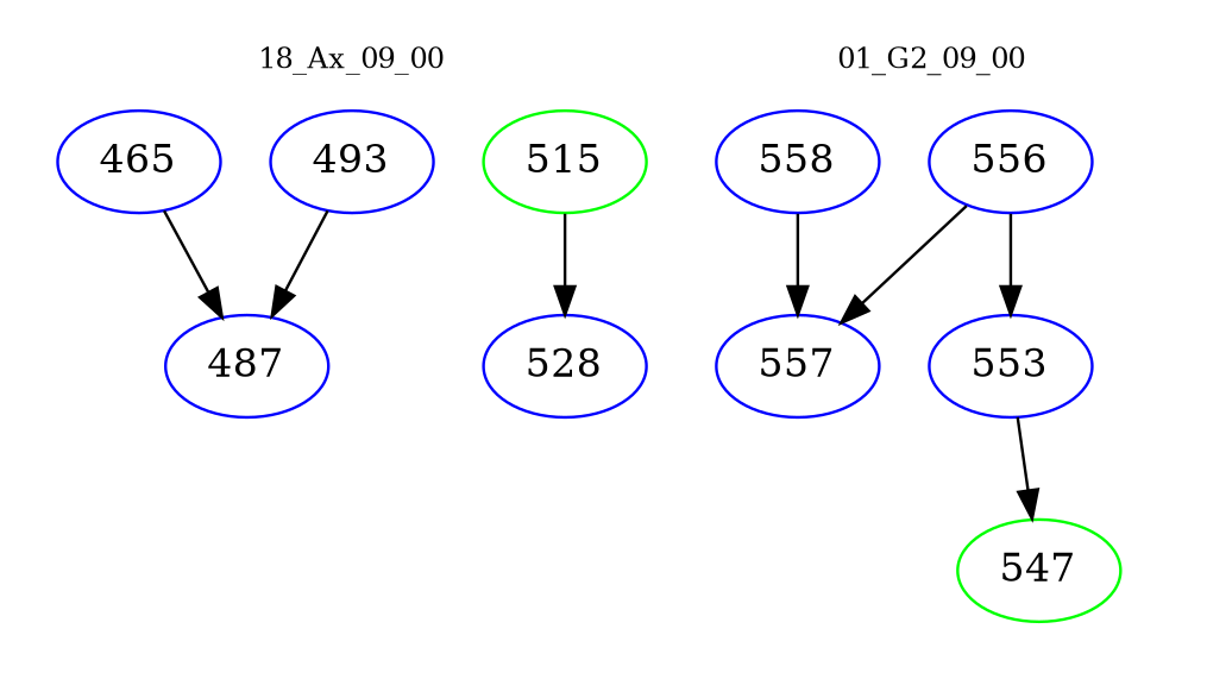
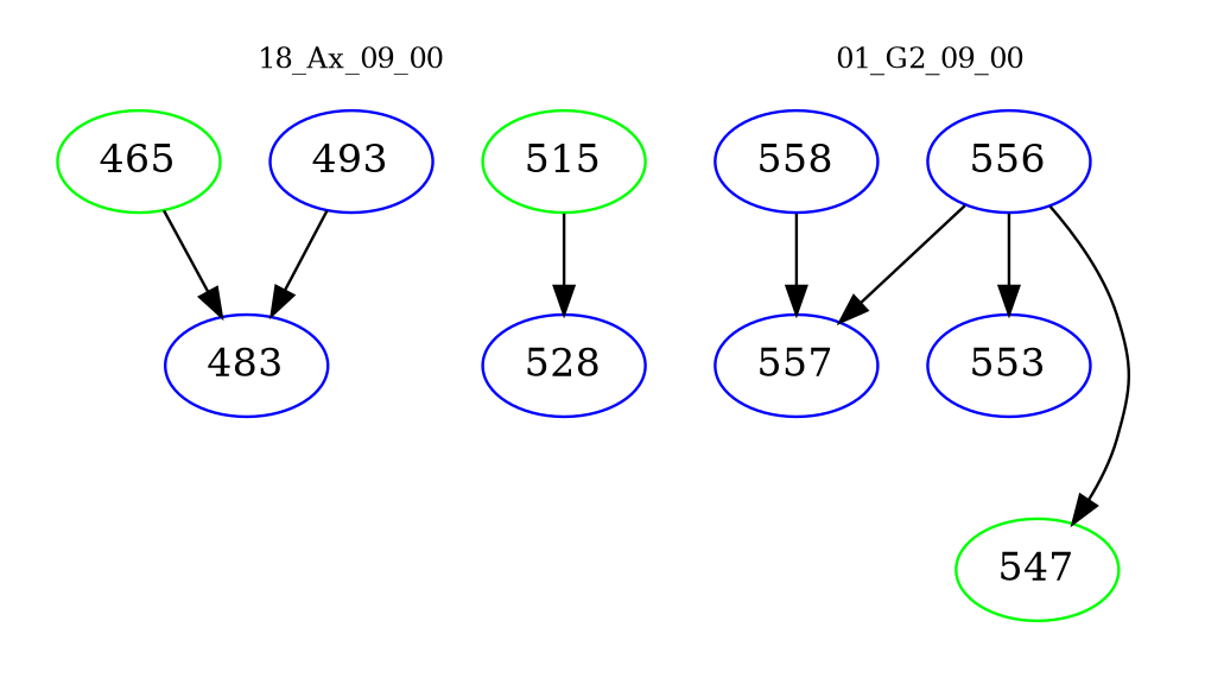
  digraph {
    node [color=blue]
    edge [color=black]
    n1 [label=493]
    n2 [color=green label=515]
-   n3 [label=487]
+   n3 [label=483]
    n4 [label=528]
-   n5 [label=465]
+   n5 [color=green label=465]
    n6 [label=556]
    n7 [label=553]
    n8 [label=557]
    n9 [color=green label=547]
    n10 [label=558]
    subgraph cluster_1 {
      color=white
      fontsize=10
      label="18_Ax_09_00"
      n1
      n2
      n3
      n4
      n5
    }
    subgraph cluster_2 {
      color=white
      fontsize=10
      label="01_G2_09_00"
      n6
      n7
      n8
      n9
      n10
    }
    n1 -> n3
    n2 -> n4
    n5 -> n3
    n6 -> n7
    n6 -> n8
-   n7 -> n9
+   n6 -> n9
    n10 -> n8
  }
